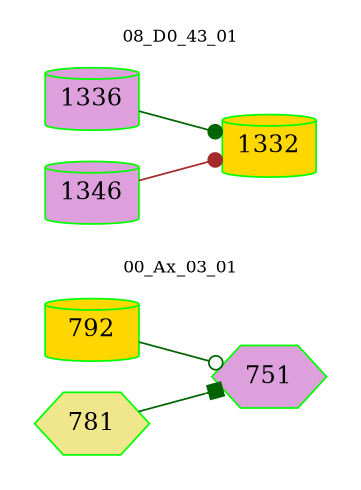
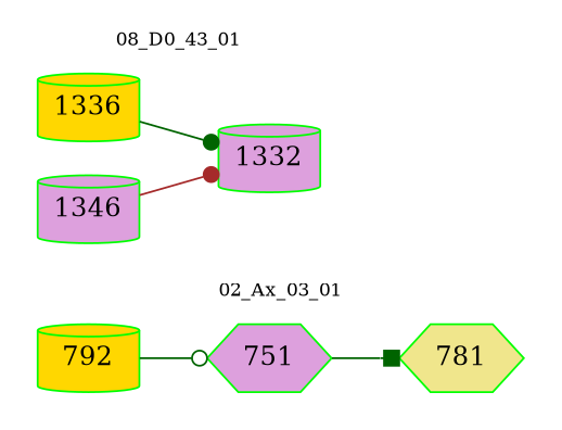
  digraph {
    rankdir=LR
    node [color=green fillcolor=gold shape=cylinder style=filled]
    edge [arrowhead=dot color=darkgreen]
    n1 [label=792]
    n2 [fillcolor=plum label=751 shape=hexagon]
    n3 [fillcolor=khaki label=781 shape=hexagon]
-   n4 [fillcolor=plum label=1336]
-   n5 [label=1332]
+   n4 [label=1336]
+   n5 [fillcolor=plum label=1332]
    n6 [fillcolor=plum label=1346]
    subgraph cluster_1 {
      color=white
      fontsize=10
-     label="00_Ax_03_01"
+     label="02_Ax_03_01"
      n1
      n2
      n3
    }
    subgraph cluster_2 {
      color=white
      fontsize=10
      label="08_D0_43_01"
      n4
      n5
      n6
    }
    n1 -> n2 [arrowhead=odot]
-   n3 -> n2 [arrowhead=box]
+   n2 -> n3 [arrowhead=box]
    n4 -> n5
    n6 -> n5 [color=brown]
  }
